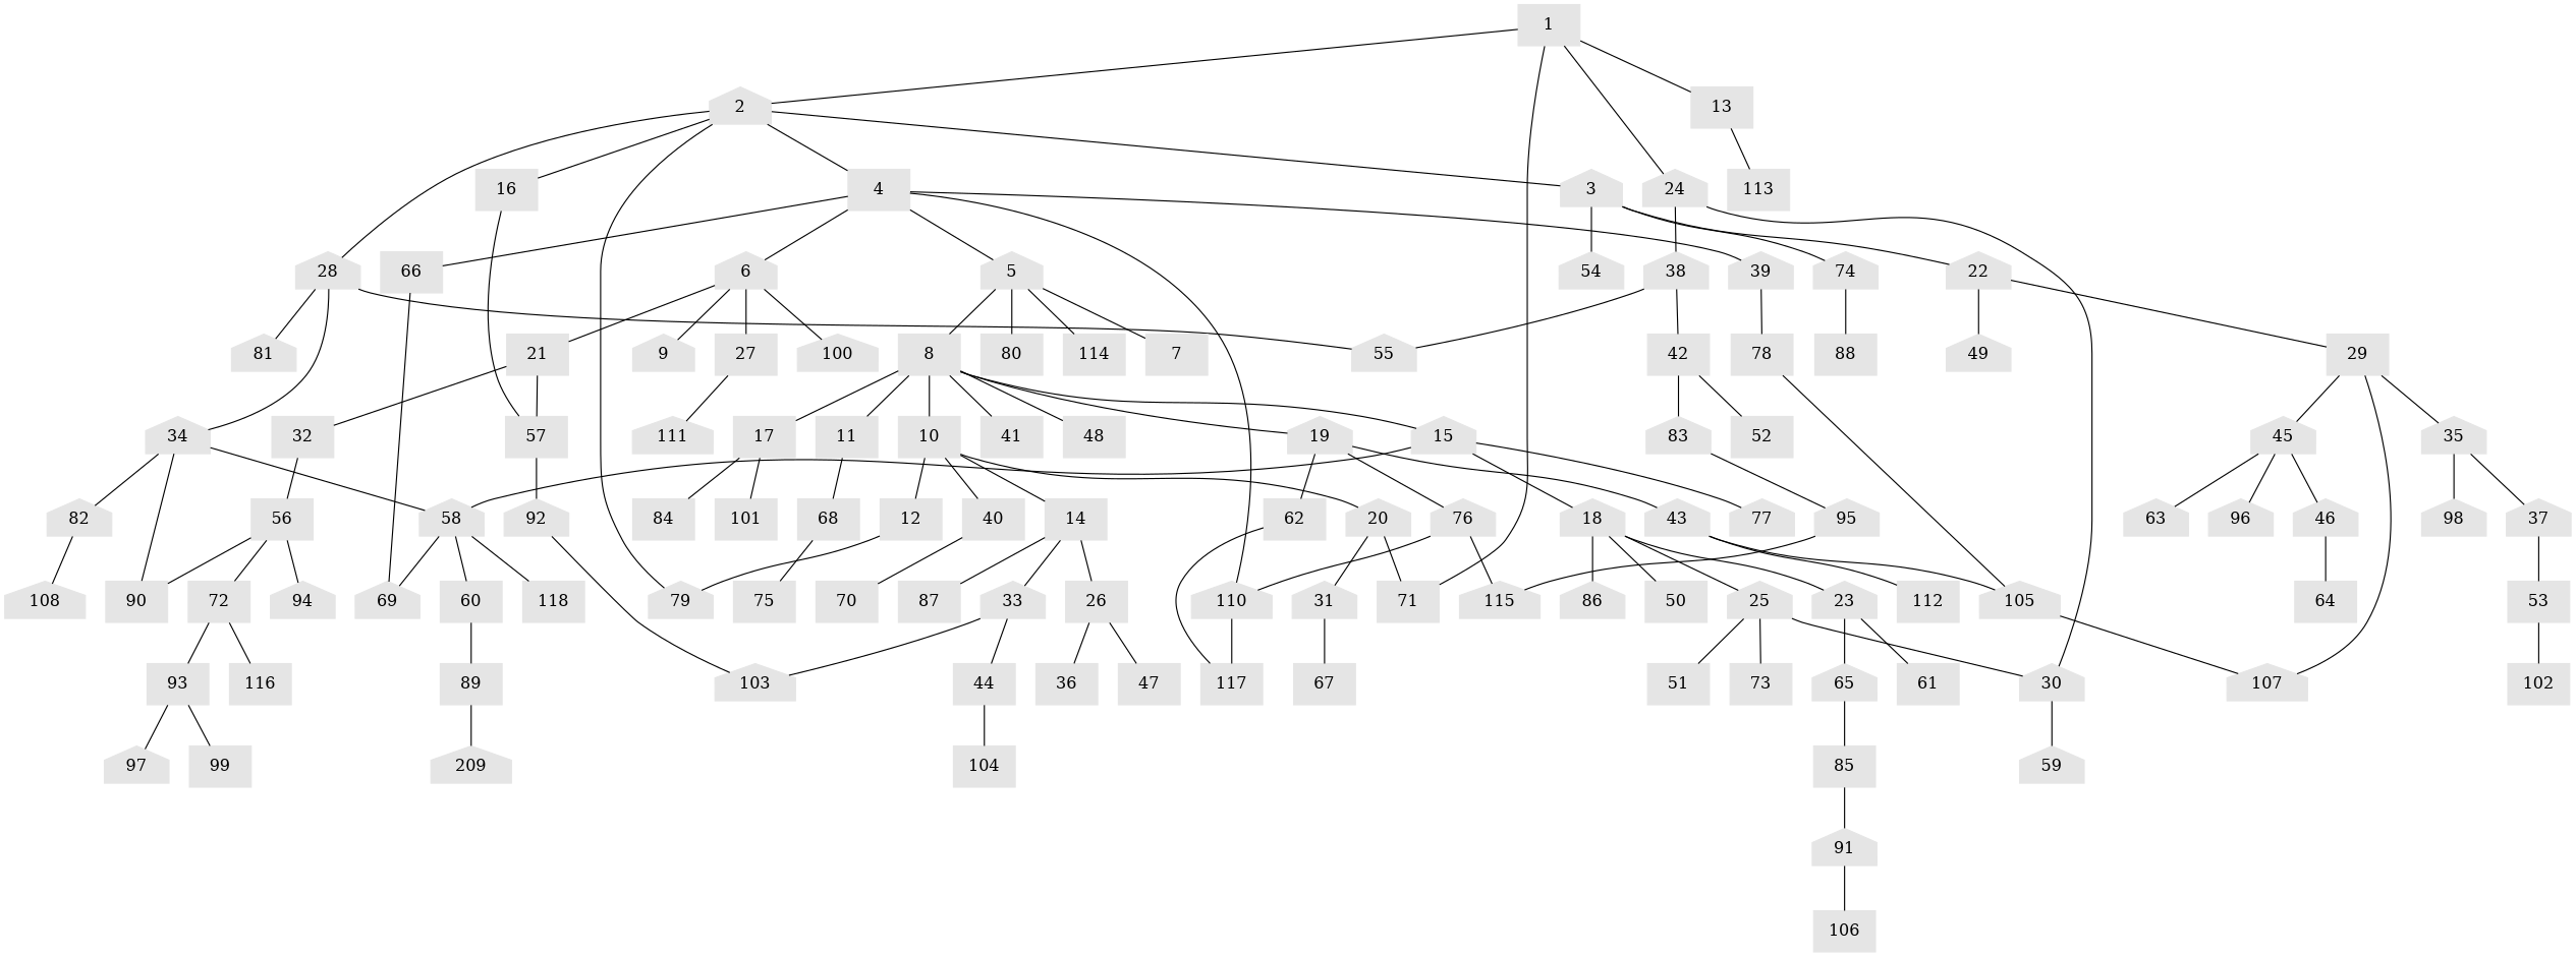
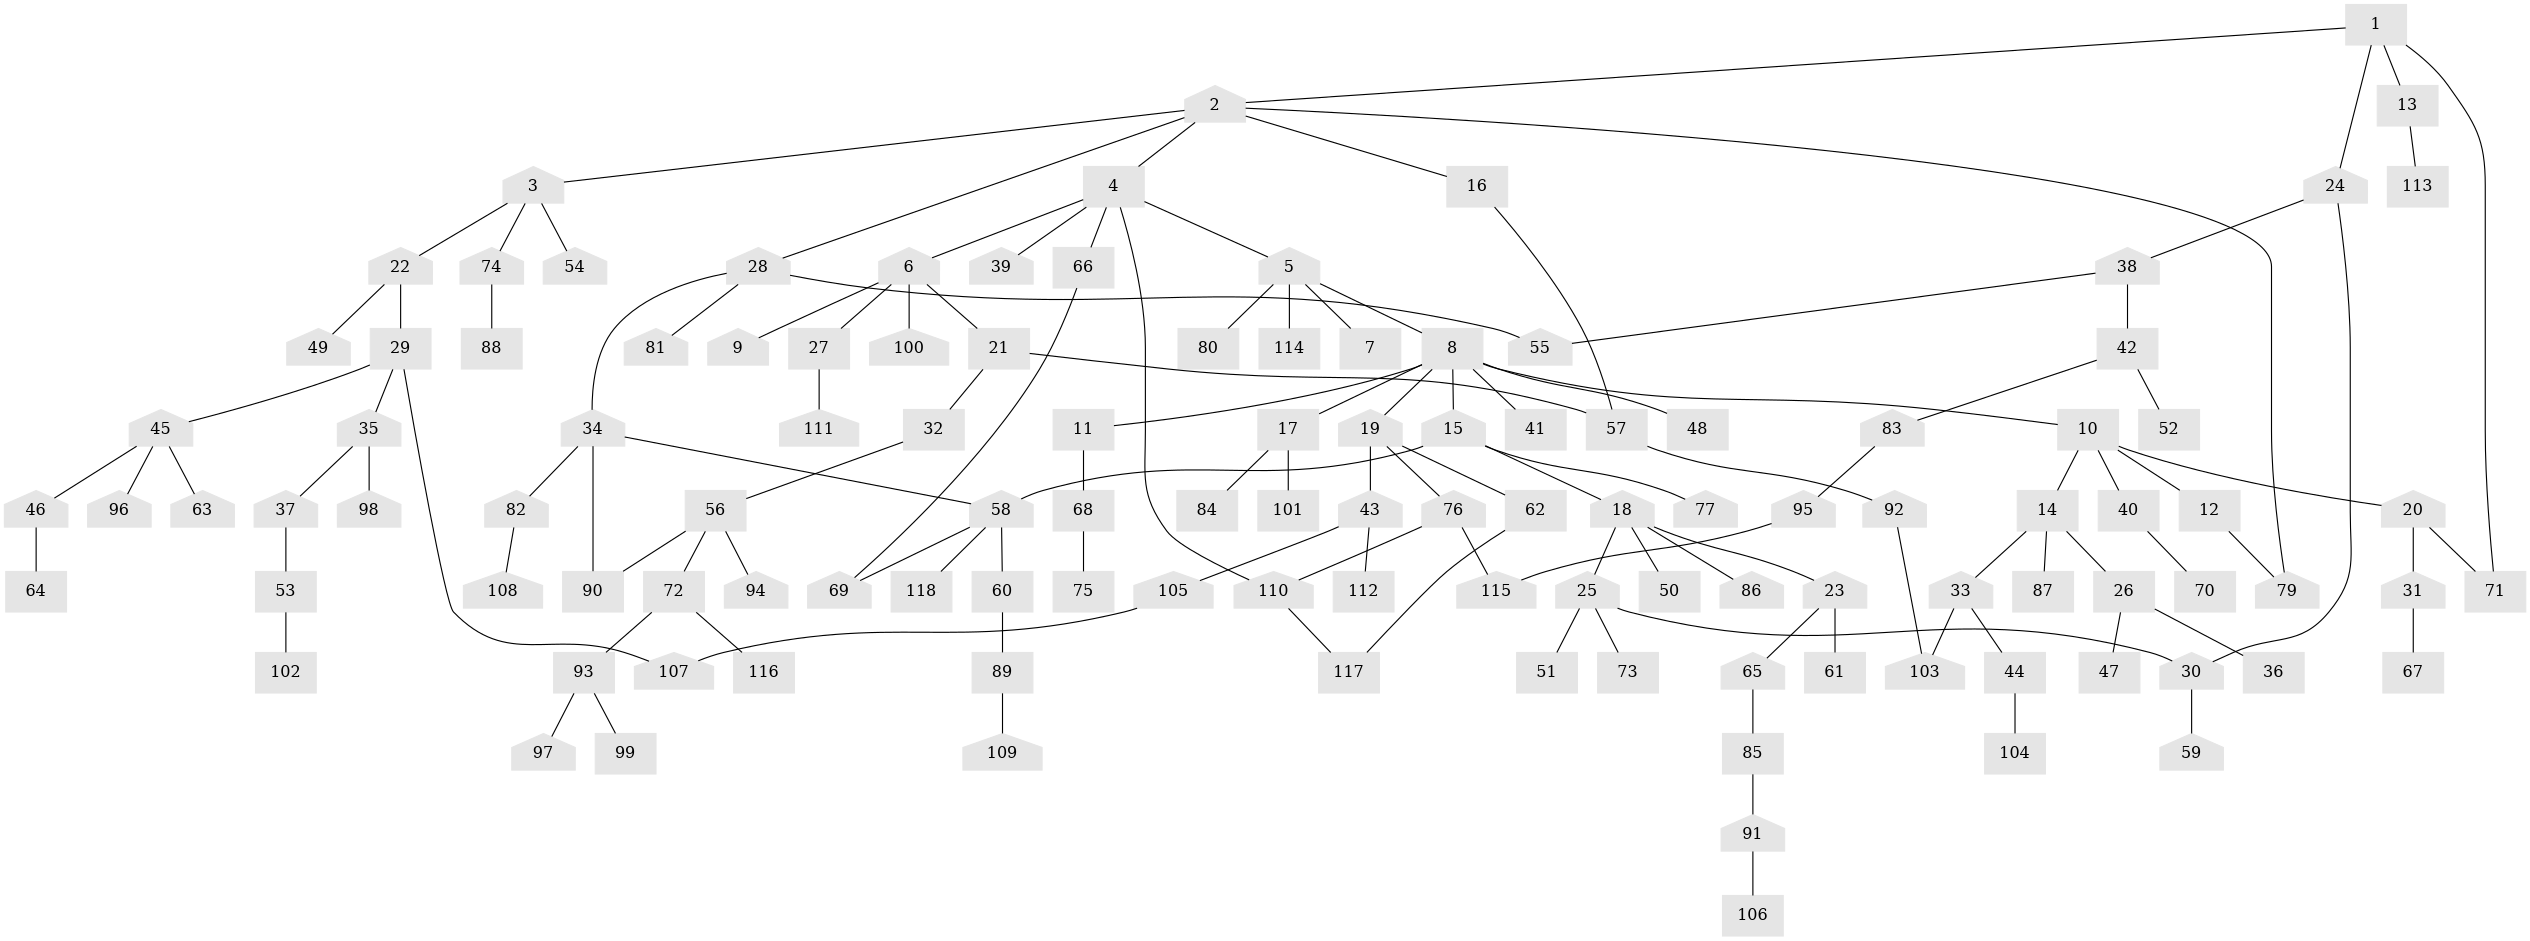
  graph {
    node [color=gray90 shape=box style=filled]
    2 [shape=house]
    1
    13
    24 [shape=house]
    71
    3 [shape=house]
    4
    16
    28 [shape=house]
    79 [shape=house]
    113
    30 [shape=house]
    38 [shape=house]
    22 [shape=house]
    54 [shape=house]
    74 [shape=house]
    5 [shape=house]
    6 [shape=house]
    39 [shape=house]
    66
    110 [shape=house]
    57
    34 [shape=house]
    55 [shape=house]
    81 [shape=house]
    29
    49 [shape=house]
    88
    7
    8
    80
    114
    9 [shape=house]
    21
    27
    100 [shape=house]
-   78
    69 [shape=house]
    117
    10
    11
    15 [shape=house]
    17
    19 [shape=house]
    41
    48
    32
    111 [shape=house]
    12
    14
    20 [shape=house]
    40
    68
    18 [shape=house]
    58 [shape=house]
    77 [shape=house]
    84
    101
    43 [shape=house]
    62
    76 [shape=house]
    26
    33 [shape=house]
    87
    31 [shape=house]
    70
    75
    36
    47
    44
    103 [shape=house]
    23 [shape=house]
    25 [shape=house]
    50
    86 [shape=house]
    60
    118
    92 [shape=house]
    61
    65 [shape=house]
    51
    73
    105 [shape=house]
    112
    115 [shape=house]
    67
    56
    35 [shape=house]
    45 [shape=house]
    107 [shape=house]
    85
    59 [shape=house]
    42
    82 [shape=house]
    90
    37 [shape=house]
    98 [shape=house]
    46 [shape=house]
    63 [shape=house]
    96 [shape=house]
    72
    94 [shape=house]
    104
    108 [shape=house]
    53
    102
    52
    83 [shape=house]
    95 [shape=house]
    64
    93
    116
    89
-   109 [shape=house label=209]
+   109 [shape=house]
    91 [shape=house]
    97 [shape=house]
    99
    106
    2 -- 3
    2 -- 4
    2 -- 16
    2 -- 28
    2 -- 79
    1 -- 2
    1 -- 13
    1 -- 24
    1 -- 71
    13 -- 113
    24 -- 30
    24 -- 38
    3 -- 22
    3 -- 54
    3 -- 74
    4 -- 5
    4 -- 6
    4 -- 39
    4 -- 66
    4 -- 110
    16 -- 57
    28 -- 34
    28 -- 55
    28 -- 81
    30 -- 59
    38 -- 55
    38 -- 42
    22 -- 29
    22 -- 49
    74 -- 88
    5 -- 7
    5 -- 8
    5 -- 80
    5 -- 114
    6 -- 9
    6 -- 21
    6 -- 27
    6 -- 100
-   39 -- 78
    66 -- 69
    110 -- 117
    57 -- 92
    34 -- 58
    34 -- 82
    34 -- 90
    29 -- 35
    29 -- 45
    29 -- 107
    8 -- 10
    8 -- 11
    8 -- 15
    8 -- 17
    8 -- 19
    8 -- 41
    8 -- 48
    21 -- 57
    21 -- 32
    27 -- 111
-   78 -- 105
    10 -- 12
    10 -- 14
    10 -- 20
    10 -- 40
    11 -- 68
    15 -- 18
    15 -- 58
    15 -- 77
    17 -- 84
    17 -- 101
    19 -- 43
    19 -- 62
    19 -- 76
    32 -- 56
    12 -- 79
    14 -- 26
    14 -- 33
    14 -- 87
    20 -- 71
    20 -- 31
    40 -- 70
    68 -- 75
    18 -- 23
    18 -- 25
    18 -- 50
    18 -- 86
    58 -- 69
    58 -- 60
    58 -- 118
    43 -- 105
    43 -- 112
    62 -- 117
    76 -- 110
    76 -- 115
    26 -- 36
    26 -- 47
    33 -- 44
    33 -- 103
    31 -- 67
    44 -- 104
    23 -- 61
    23 -- 65
    25 -- 30
    25 -- 51
    25 -- 73
    60 -- 89
    92 -- 103
    65 -- 85
    105 -- 107
    56 -- 90
    56 -- 72
    56 -- 94
    35 -- 37
    35 -- 98
    45 -- 46
    45 -- 63
    45 -- 96
    85 -- 91
    42 -- 52
    42 -- 83
    82 -- 108
    37 -- 53
    46 -- 64
    72 -- 93
    72 -- 116
    53 -- 102
    83 -- 95
    95 -- 115
    93 -- 97
    93 -- 99
    89 -- 109
    91 -- 106
  }
